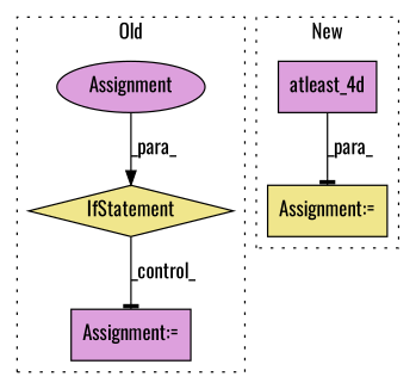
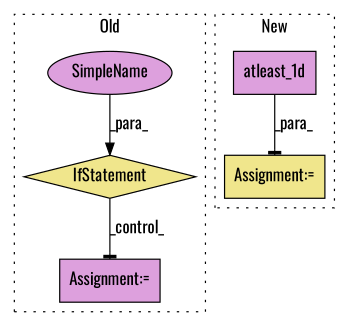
  digraph {
    fontname=Oswald
    node [a=7 fillcolor=plum fontname=Oswald l=1 shape=box style=filled]
    edge [arrowhead=tee fontname=Oswald]
    n1 [a=25 fillcolor=khaki l="4,2" label=IfStatement s="3727,3789" shape=diamond]
-   n2 [a=42 label=Assignment shape=ellipse l=""]
+   n2 [a=42 label=SimpleName shape=ellipse l=""]
    n3 [label="Assignment:=" s=3803]
-   n4 [a=32 l="11,1" label=atleast_4d s="3534,3569"]
+   n4 [a=32 l="11,1" label=atleast_1d s="3534,3569"]
    n5 [fillcolor=khaki label="Assignment:=" s=3527]
    subgraph cluster_1 {
      label=Old
      style=dotted
      n1
      n2
      n3
    }
    subgraph cluster_2 {
      label=New
      style=dotted
      n4
      n5
    }
    n1 -> n3 [label=_control_]
    n2 -> n1 [arrowhead=normal label=_para_]
    n4 -> n5 [label=_para_]
  }
